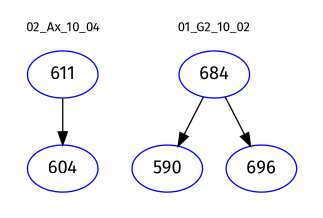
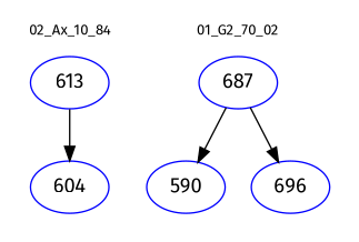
  digraph {
    fontname="Fira Sans"
    node [color=blue fontname="Fira Sans"]
    edge [color=black fontname="Fira Sans"]
-   n1 [label=611]
+   n1 [label=613]
    n2 [label=604]
-   n3 [label=684]
+   n3 [label=687]
    n4 [label=590]
    n5 [label=696]
    subgraph cluster_1 {
      color=white
      fontsize=10
-     label="02_Ax_10_04"
+     label="02_Ax_10_84"
      n1
      n2
    }
    subgraph cluster_2 {
      color=white
      fontsize=10
-     label="01_G2_10_02"
+     label="01_G2_70_02"
      n3
      n4
      n5
    }
    n1 -> n2
    n3 -> n4
    n3 -> n5
  }
